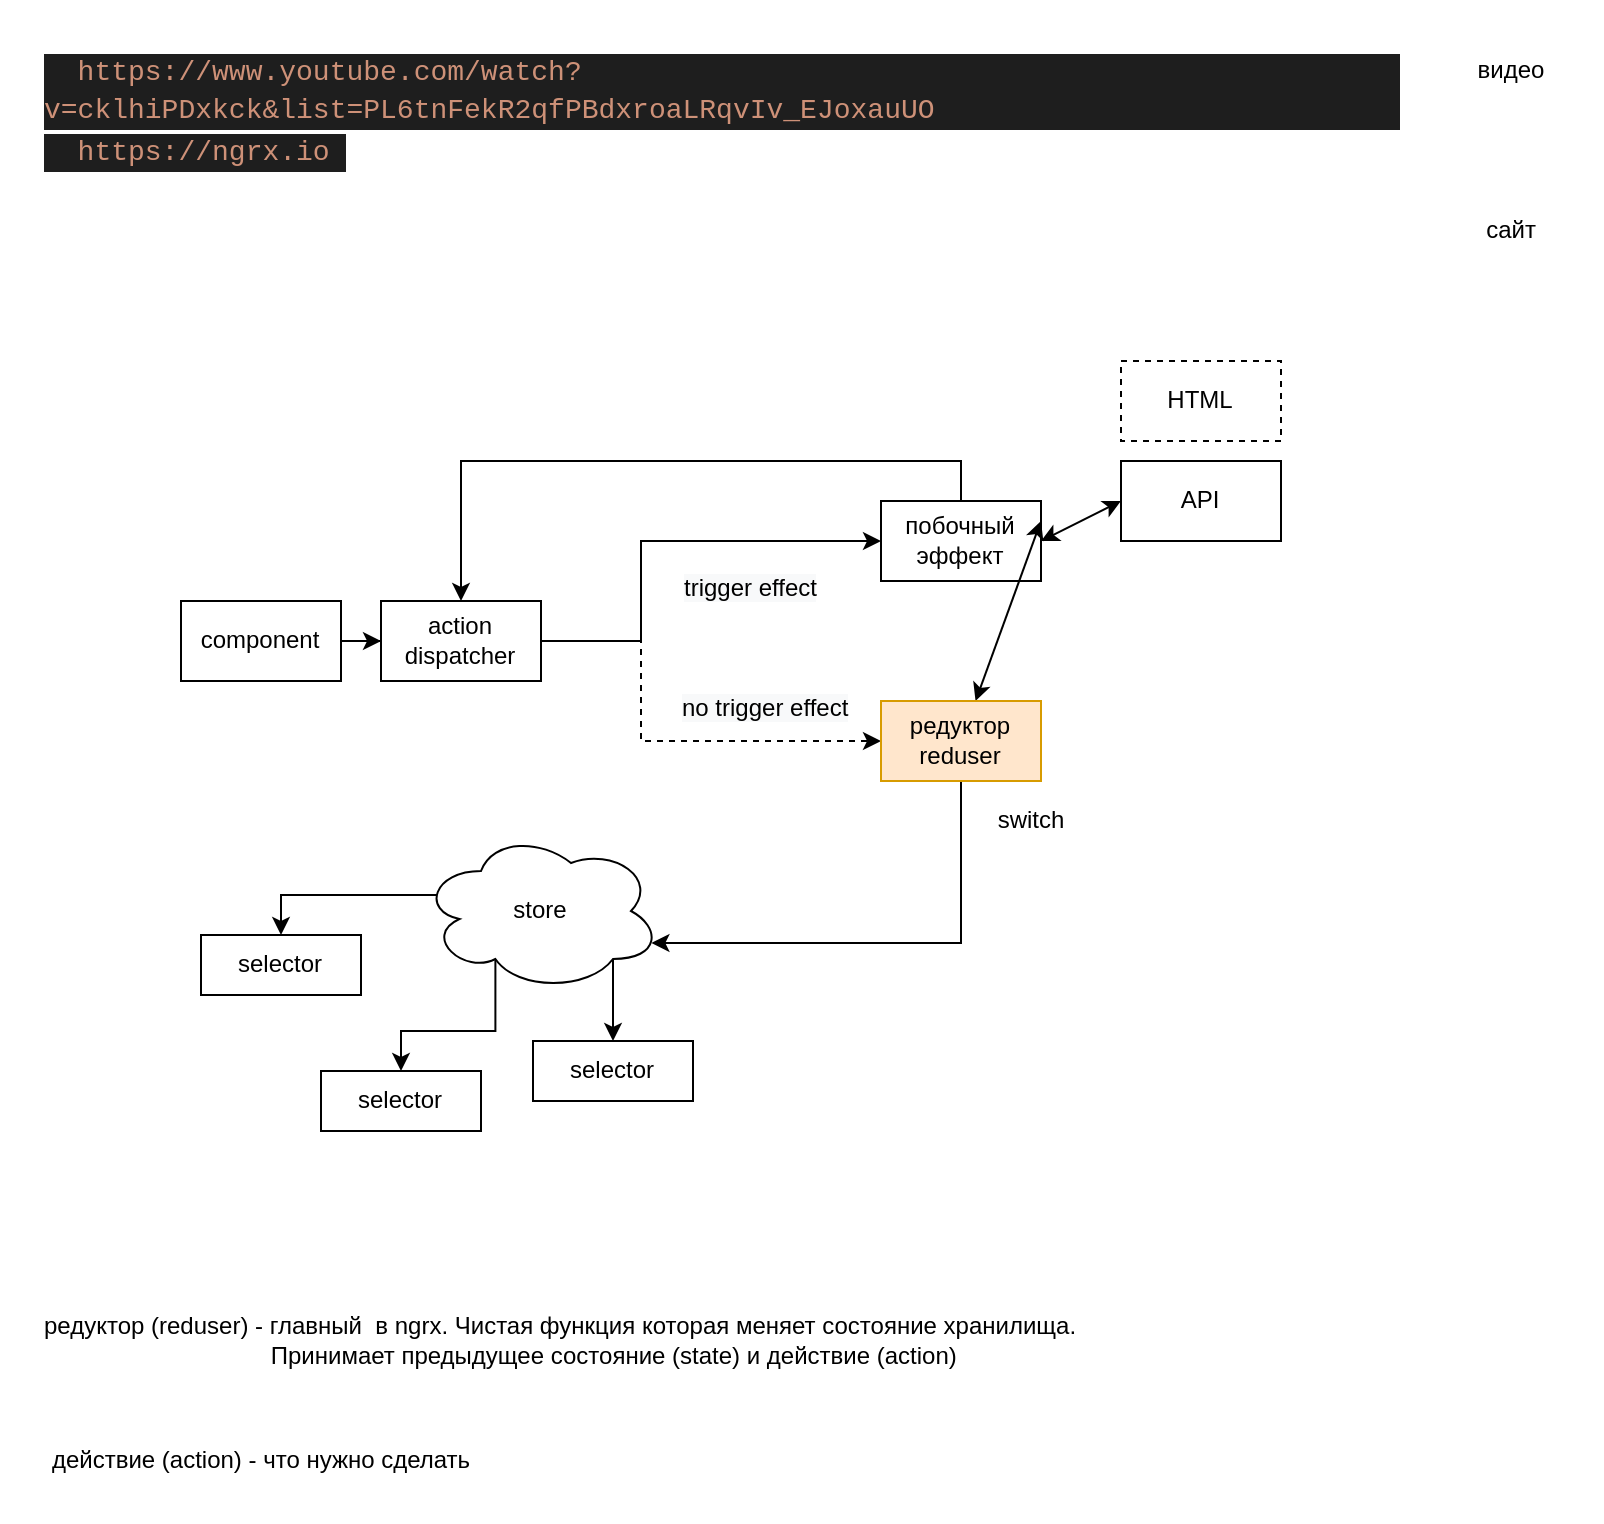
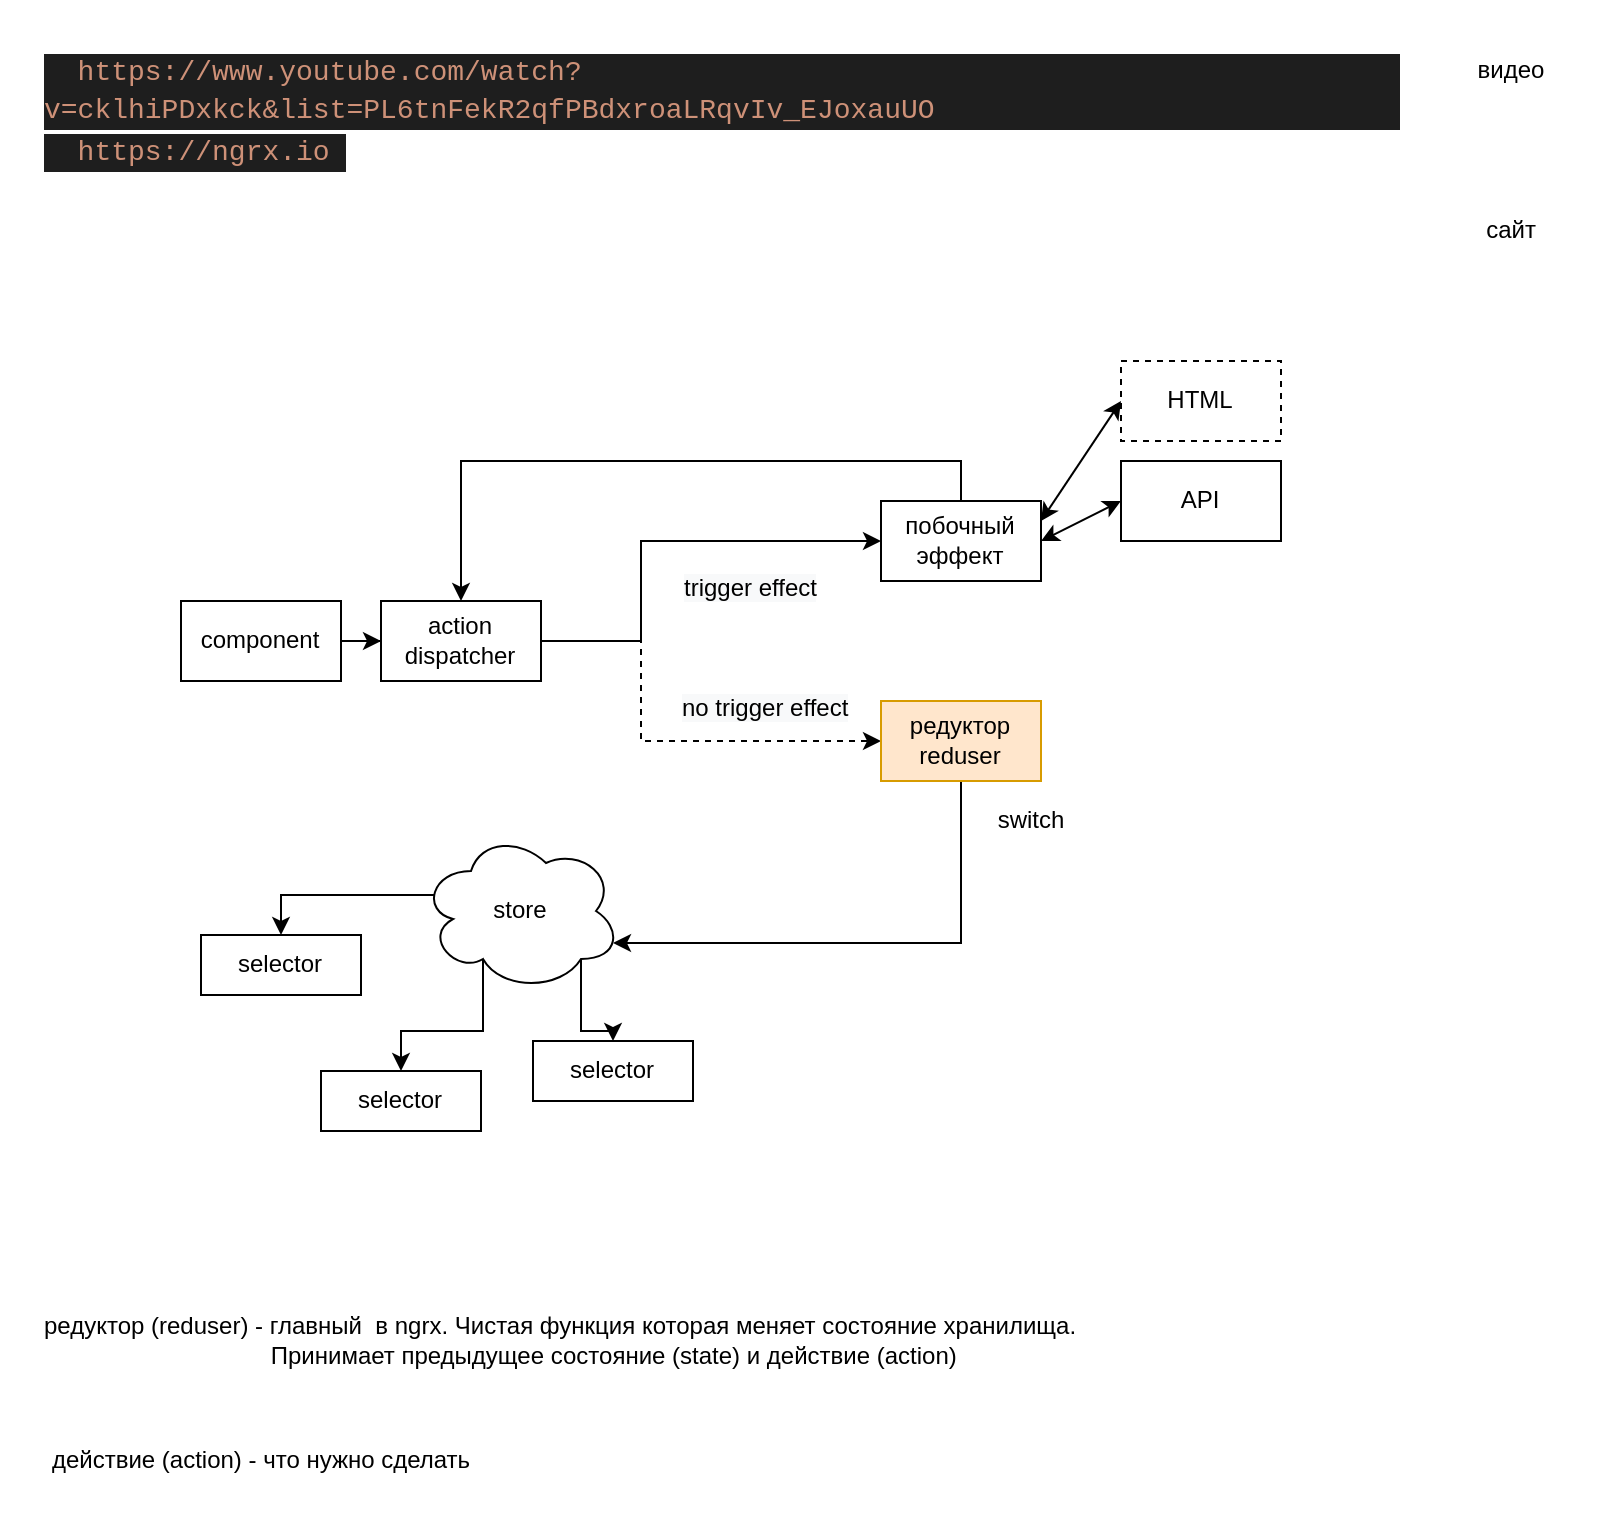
  <mxCell id="0" />
  <mxCell id="1" parent="0" />
  <mxCell id="2" value="&lt;div style=&quot;color: rgb(212 , 212 , 212) ; background-color: rgb(30 , 30 , 30) ; font-family: &amp;#34;consolas&amp;#34; , &amp;#34;courier new&amp;#34; , monospace ; font-weight: normal ; font-size: 14px ; line-height: 19px&quot;&gt;&lt;div&gt;&lt;span style=&quot;color: #ce9178&quot;&gt;&amp;nbsp; https://www.youtube.com/watch?v=cklhiPDxkck&amp;amp;list=PL6tnFekR2qfPBdxroaLRqvIv_EJoxauUO&amp;nbsp;&amp;nbsp;&lt;/span&gt;&lt;/div&gt;&lt;/div&gt;" style="text;whiteSpace=wrap;html=1;" parent="1" vertex="1"><mxGeometry x="20" y="20" width="680" height="30" as="geometry" /></mxCell>
  <mxCell id="3" value="видео" style="text;html=1;align=center;verticalAlign=middle;resizable=0;points=[];autosize=1;" parent="1" vertex="1"><mxGeometry x="730" y="25" width="50" height="20" as="geometry" /></mxCell>
  <mxCell id="4" value="" style="edgeStyle=orthogonalEdgeStyle;rounded=0;orthogonalLoop=1;jettySize=auto;html=1;" parent="1" source="5" target="8" edge="1"><mxGeometry relative="1" as="geometry" /></mxCell>
  <mxCell id="5" value="component" style="rounded=0;whiteSpace=wrap;html=1;" parent="1" vertex="1"><mxGeometry x="90" y="300" width="80" height="40" as="geometry" /></mxCell>
  <mxCell id="6" value="" style="edgeStyle=orthogonalEdgeStyle;rounded=0;orthogonalLoop=1;jettySize=auto;html=1;entryX=0;entryY=0.5;entryDx=0;entryDy=0;" parent="1" source="8" target="10" edge="1"><mxGeometry relative="1" as="geometry"><mxPoint x="340" y="230" as="targetPoint" /><Array as="points"><mxPoint x="320" y="320" /><mxPoint x="320" y="270" /></Array></mxGeometry></mxCell>
  <mxCell id="7" value="" style="edgeStyle=orthogonalEdgeStyle;rounded=0;orthogonalLoop=1;jettySize=auto;html=1;entryX=0;entryY=0.5;entryDx=0;entryDy=0;dashed=1;" parent="1" source="8" target="16" edge="1"><mxGeometry relative="1" as="geometry"><mxPoint x="354" y="420" as="targetPoint" /><Array as="points"><mxPoint x="320" y="320" /><mxPoint x="320" y="370" /></Array></mxGeometry></mxCell>
  <mxCell id="8" value="action&lt;br&gt;dispatcher" style="rounded=0;whiteSpace=wrap;html=1;" parent="1" vertex="1"><mxGeometry x="190" y="300" width="80" height="40" as="geometry" /></mxCell>
  <mxCell id="9" style="edgeStyle=orthogonalEdgeStyle;rounded=0;orthogonalLoop=1;jettySize=auto;html=1;exitX=0.5;exitY=0;exitDx=0;exitDy=0;entryX=0.5;entryY=0;entryDx=0;entryDy=0;" parent="1" source="10" target="8" edge="1"><mxGeometry relative="1" as="geometry" /></mxCell>
  <mxCell id="10" value="побочный эффект" style="rounded=0;whiteSpace=wrap;html=1;" parent="1" vertex="1"><mxGeometry x="440" y="250" width="80" height="40" as="geometry" /></mxCell>
  <mxCell id="11" value="HTML" style="rounded=0;whiteSpace=wrap;html=1;dashed=1;" parent="1" vertex="1"><mxGeometry x="560" y="180" width="80" height="40" as="geometry" /></mxCell>
  <mxCell id="12" value="API" style="rounded=0;whiteSpace=wrap;html=1;" parent="1" vertex="1"><mxGeometry x="560" y="230" width="80" height="40" as="geometry" /></mxCell>
- <mxCell id="13" value="" style="endArrow=classic;startArrow=classic;html=1;exitX=1;exitY=0.25;exitDx=0;exitDy=0;" parent="1" source="10" target="16" edge="1"><mxGeometry width="50" height="50" relative="1" as="geometry"><mxPoint x="470" y="290" as="sourcePoint" /><mxPoint x="520" y="240" as="targetPoint" /></mxGeometry></mxCell>
+ <mxCell id="13" value="" style="endArrow=classic;startArrow=classic;html=1;entryX=0;entryY=0.5;entryDx=0;entryDy=0;exitX=1;exitY=0.25;exitDx=0;exitDy=0;" parent="1" source="10" target="11" edge="1"><mxGeometry width="50" height="50" relative="1" as="geometry"><mxPoint x="470" y="290" as="sourcePoint" /><mxPoint x="520" y="240" as="targetPoint" /></mxGeometry></mxCell>
  <mxCell id="14" value="" style="endArrow=classic;startArrow=classic;html=1;entryX=0;entryY=0.5;entryDx=0;entryDy=0;exitX=1;exitY=0.5;exitDx=0;exitDy=0;exitPerimeter=0;" parent="1" source="10" target="12" edge="1"><mxGeometry width="50" height="50" relative="1" as="geometry"><mxPoint x="530" y="270" as="sourcePoint" /><mxPoint x="570" y="210" as="targetPoint" /></mxGeometry></mxCell>
  <mxCell id="15" style="edgeStyle=orthogonalEdgeStyle;rounded=0;orthogonalLoop=1;jettySize=auto;html=1;exitX=0.5;exitY=1;exitDx=0;exitDy=0;entryX=0.96;entryY=0.7;entryDx=0;entryDy=0;entryPerimeter=0;" parent="1" source="16" target="21" edge="1"><mxGeometry relative="1" as="geometry"><Array as="points"><mxPoint x="480" y="471" /></Array></mxGeometry></mxCell>
  <mxCell id="16" value="редуктор&lt;br&gt;reduser" style="rounded=0;whiteSpace=wrap;html=1;fillColor=#ffe6cc;strokeColor=#d79b00;" parent="1" vertex="1"><mxGeometry x="440" y="350" width="80" height="40" as="geometry" /></mxCell>
  <mxCell id="17" value="switch" style="text;html=1;align=center;verticalAlign=middle;resizable=0;points=[];autosize=1;" parent="1" vertex="1"><mxGeometry x="490" y="400" width="50" height="20" as="geometry" /></mxCell>
  <mxCell id="18" style="edgeStyle=orthogonalEdgeStyle;rounded=0;orthogonalLoop=1;jettySize=auto;html=1;exitX=0.8;exitY=0.8;exitDx=0;exitDy=0;exitPerimeter=0;entryX=0.5;entryY=0;entryDx=0;entryDy=0;" parent="1" source="21" target="24" edge="1"><mxGeometry relative="1" as="geometry" /></mxCell>
  <mxCell id="19" style="edgeStyle=orthogonalEdgeStyle;rounded=0;orthogonalLoop=1;jettySize=auto;html=1;exitX=0.31;exitY=0.8;exitDx=0;exitDy=0;exitPerimeter=0;entryX=0.5;entryY=0;entryDx=0;entryDy=0;" parent="1" source="21" target="22" edge="1"><mxGeometry relative="1" as="geometry" /></mxCell>
  <mxCell id="20" style="edgeStyle=orthogonalEdgeStyle;rounded=0;orthogonalLoop=1;jettySize=auto;html=1;exitX=0.07;exitY=0.4;exitDx=0;exitDy=0;exitPerimeter=0;entryX=0.5;entryY=0;entryDx=0;entryDy=0;" parent="1" source="21" target="23" edge="1"><mxGeometry relative="1" as="geometry" /></mxCell>
- <mxCell id="21" value="store" style="ellipse;shape=cloud;whiteSpace=wrap;html=1;" parent="1" vertex="1"><mxGeometry x="210" y="415" width="120" height="80" as="geometry" /></mxCell>
+ <mxCell id="21" value="store" style="ellipse;shape=cloud;whiteSpace=wrap;html=1;" parent="1" vertex="1"><mxGeometry x="210" y="415" width="100" height="80" as="geometry" /></mxCell>
  <mxCell id="22" value="selector" style="rounded=0;whiteSpace=wrap;html=1;" parent="1" vertex="1"><mxGeometry x="160" y="535" width="80" height="30" as="geometry" /></mxCell>
  <mxCell id="23" value="selector" style="rounded=0;whiteSpace=wrap;html=1;" parent="1" vertex="1"><mxGeometry x="100" y="467" width="80" height="30" as="geometry" /></mxCell>
  <mxCell id="24" value="selector" style="rounded=0;whiteSpace=wrap;html=1;" parent="1" vertex="1"><mxGeometry x="266" y="520" width="80" height="30" as="geometry" /></mxCell>
  <mxCell id="25" value="&lt;span style=&quot;color: rgb(0, 0, 0); font-family: helvetica; font-size: 12px; font-style: normal; font-weight: 400; letter-spacing: normal; text-align: center; text-indent: 0px; text-transform: none; word-spacing: 0px; background-color: rgb(248, 249, 250); display: inline; float: none;&quot;&gt;trigger effect&lt;/span&gt;" style="text;whiteSpace=wrap;html=1;" parent="1" vertex="1"><mxGeometry x="340" y="280" width="90" height="30" as="geometry" /></mxCell>
  <mxCell id="26" value="&lt;span style=&quot;color: rgb(0, 0, 0); font-family: helvetica; font-size: 12px; font-style: normal; font-weight: 400; letter-spacing: normal; text-align: center; text-indent: 0px; text-transform: none; word-spacing: 0px; background-color: rgb(248, 249, 250); display: inline; float: none;&quot;&gt;no trigger effect&lt;/span&gt;" style="text;whiteSpace=wrap;html=1;" parent="1" vertex="1"><mxGeometry x="339" y="340" width="110" height="30" as="geometry" /></mxCell>
  <mxCell id="27" value="редуктор (reduser) - главный&amp;nbsp; в ngrx. Чистая функция которая меняет состояние хранилища. &lt;br&gt;&amp;nbsp; &amp;nbsp; &amp;nbsp; &amp;nbsp; &amp;nbsp; &amp;nbsp; &amp;nbsp; &amp;nbsp; &amp;nbsp; &amp;nbsp; &amp;nbsp; &amp;nbsp; &amp;nbsp; &amp;nbsp; &amp;nbsp; &amp;nbsp; &amp;nbsp; Принимает предыдущее состояние (state) и действие (action)" style="text;html=1;align=left;verticalAlign=middle;resizable=0;points=[];autosize=1;" parent="1" vertex="1"><mxGeometry x="20" y="655" width="530" height="30" as="geometry" /></mxCell>
  <mxCell id="28" value="действие (action) - что нужно сделать" style="text;html=1;align=center;verticalAlign=middle;resizable=0;points=[];autosize=1;" parent="1" vertex="1"><mxGeometry x="20" y="720" width="220" height="20" as="geometry" /></mxCell>
  <mxCell id="29" value="&lt;div style=&quot;color: rgb(212 , 212 , 212) ; background-color: rgb(30 , 30 , 30) ; font-family: &amp;#34;consolas&amp;#34; , &amp;#34;courier new&amp;#34; , monospace ; font-weight: normal ; font-size: 14px ; line-height: 19px&quot;&gt;&lt;div&gt;&lt;span style=&quot;color: #ce9178&quot;&gt;&amp;nbsp; https://ngrx.io&amp;nbsp;&lt;/span&gt;&lt;/div&gt;&lt;/div&gt;" style="text;whiteSpace=wrap;html=1;" parent="1" vertex="1"><mxGeometry x="20" y="60" width="680" height="30" as="geometry" /></mxCell>
  <mxCell id="30" value="caйт" style="text;html=1;align=center;verticalAlign=middle;resizable=0;points=[];autosize=1;" parent="1" vertex="1"><mxGeometry x="735" y="105" width="40" height="20" as="geometry" /></mxCell>
